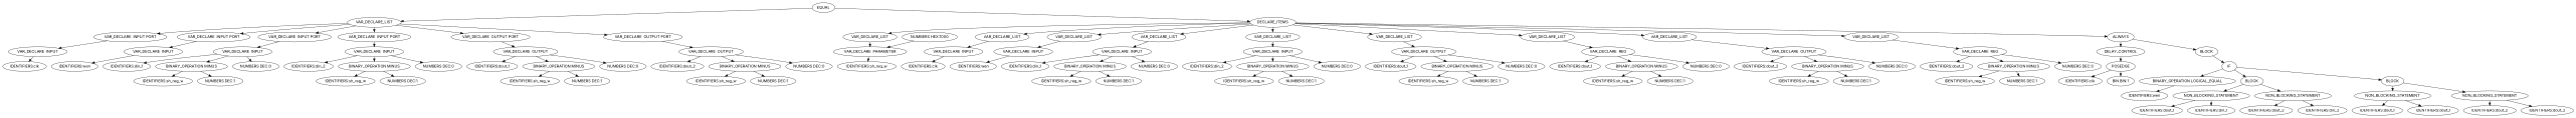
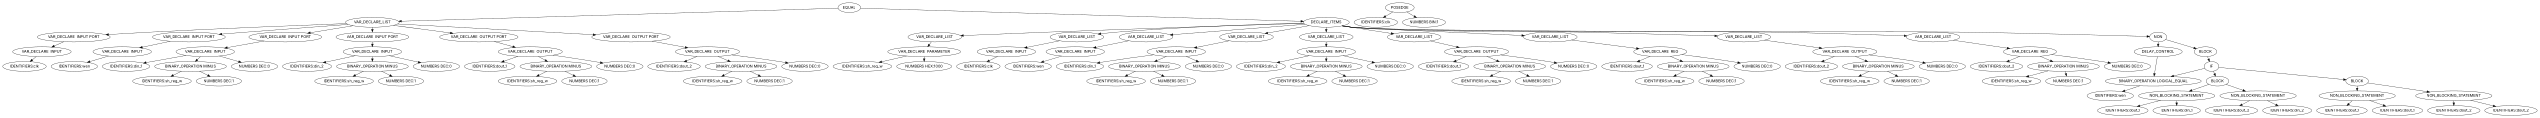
  digraph {
    fontname=Inter
    ranksep=.25
    node [fontname=Inter]
    edge [fontname=Inter]
    n1 [label=EQUAL]
    n2 [label=VAR_DECLARE_LIST]
    n3 [label=DECLARE_ITEMS]
    n4 [label="VAR_DECLARE  INPUT PORT"]
    n5 [label="VAR_DECLARE  INPUT PORT"]
    n6 [label="VAR_DECLARE  INPUT PORT"]
    n7 [label="VAR_DECLARE  INPUT PORT"]
    n8 [label="VAR_DECLARE  OUTPUT PORT"]
    n9 [label="VAR_DECLARE  OUTPUT PORT"]
    n10 [label=VAR_DECLARE_LIST]
    n11 [label=VAR_DECLARE_LIST]
    n12 [label=VAR_DECLARE_LIST]
    n13 [label=VAR_DECLARE_LIST]
    n14 [label=VAR_DECLARE_LIST]
    n15 [label=VAR_DECLARE_LIST]
    n16 [label=VAR_DECLARE_LIST]
    n17 [label=VAR_DECLARE_LIST]
    n18 [label=VAR_DECLARE_LIST]
-   n19 [label=ALWAYS]
+   n19 [label=NON]
    n20 [label="VAR_DECLARE  INPUT"]
    n21 [label="VAR_DECLARE  INPUT"]
    n22 [label="VAR_DECLARE  INPUT"]
    n23 [label="VAR_DECLARE  INPUT"]
    n24 [label="VAR_DECLARE  OUTPUT"]
    n25 [label="VAR_DECLARE  OUTPUT"]
    n26 [label="IDENTIFIERS:clk"]
    n27 [label="IDENTIFIERS:wen"]
    n28 [label="IDENTIFIERS:din_1"]
    n29 [label="BINARY_OPERATION MINUS"]
    n30 [label="NUMBERS DEC:0"]
    n31 [label="IDENTIFIERS:sh_reg_w"]
    n32 [label="NUMBERS DEC:1"]
    n33 [label="IDENTIFIERS:din_2"]
    n34 [label="BINARY_OPERATION MINUS"]
    n35 [label="NUMBERS DEC:0"]
    n36 [label="IDENTIFIERS:sh_reg_w"]
    n37 [label="NUMBERS DEC:1"]
    n38 [label="IDENTIFIERS:dout_1"]
    n39 [label="BINARY_OPERATION MINUS"]
    n40 [label="NUMBERS DEC:0"]
    n41 [label="IDENTIFIERS:sh_reg_w"]
    n42 [label="NUMBERS DEC:1"]
    n43 [label="IDENTIFIERS:dout_2"]
    n44 [label="BINARY_OPERATION MINUS"]
    n45 [label="NUMBERS DEC:0"]
    n46 [label="IDENTIFIERS:sh_reg_w"]
    n47 [label="NUMBERS DEC:1"]
    n48 [label="VAR_DECLARE  PARAMETER"]
    n49 [label="VAR_DECLARE  INPUT"]
    n50 [label="VAR_DECLARE  INPUT"]
    n51 [label="VAR_DECLARE  INPUT"]
    n52 [label="VAR_DECLARE  INPUT"]
    n53 [label="VAR_DECLARE  OUTPUT"]
    n54 [label="VAR_DECLARE  REG"]
    n55 [label="VAR_DECLARE  OUTPUT"]
    n56 [label="VAR_DECLARE  REG"]
    n57 [label=DELAY_CONTROL]
    n58 [label=BLOCK]
    n59 [label="IDENTIFIERS:sh_reg_w"]
    n60 [label="NUMBERS HEX:1000"]
    n61 [label="IDENTIFIERS:clk"]
    n62 [label="IDENTIFIERS:wen"]
    n63 [label="IDENTIFIERS:din_1"]
    n64 [label="BINARY_OPERATION MINUS"]
    n65 [label="NUMBERS DEC:0"]
    n66 [label="IDENTIFIERS:sh_reg_w"]
    n67 [label="NUMBERS DEC:1"]
    n68 [label="IDENTIFIERS:din_2"]
    n69 [label="BINARY_OPERATION MINUS"]
    n70 [label="NUMBERS DEC:0"]
    n71 [label="IDENTIFIERS:sh_reg_w"]
    n72 [label="NUMBERS DEC:1"]
    n73 [label="IDENTIFIERS:dout_1"]
    n74 [label="BINARY_OPERATION MINUS"]
    n75 [label="NUMBERS DEC:0"]
    n76 [label="IDENTIFIERS:sh_reg_w"]
    n77 [label="NUMBERS DEC:1"]
    n78 [label="IDENTIFIERS:dout_1"]
    n79 [label="BINARY_OPERATION MINUS"]
    n80 [label="NUMBERS DEC:0"]
    n81 [label="IDENTIFIERS:sh_reg_w"]
    n82 [label="NUMBERS DEC:1"]
    n83 [label="IDENTIFIERS:dout_2"]
    n84 [label="BINARY_OPERATION MINUS"]
    n85 [label="NUMBERS DEC:0"]
    n86 [label="IDENTIFIERS:sh_reg_w"]
    n87 [label="NUMBERS DEC:1"]
    n88 [label="IDENTIFIERS:dout_2"]
    n89 [label="BINARY_OPERATION MINUS"]
    n90 [label="NUMBERS DEC:0"]
    n91 [label="IDENTIFIERS:sh_reg_w"]
    n92 [label="NUMBERS DEC:1"]
    n93 [label=POSEDGE]
    n94 [label=IF]
    n95 [label="IDENTIFIERS:clk"]
-   n96 [label="BIN BIN:1"]
+   n96 [label="NUMBERS BIN:1"]
    n97 [label="BINARY_OPERATION LOGICAL_EQUAL"]
    n98 [label=BLOCK]
    n99 [label=BLOCK]
    n100 [label="IDENTIFIERS:wen"]
    n101 [label=NON_BLOCKING_STATEMENT]
    n102 [label=NON_BLOCKING_STATEMENT]
    n103 [label=NON_BLOCKING_STATEMENT]
    n104 [label=NON_BLOCKING_STATEMENT]
    n105 [label="IDENTIFIERS:dout_1"]
    n106 [label="IDENTIFIERS:din_1"]
    n107 [label="IDENTIFIERS:dout_2"]
    n108 [label="IDENTIFIERS:din_2"]
    n109 [label="IDENTIFIERS:dout_1"]
    n110 [label="IDENTIFIERS:dout_1"]
    n111 [label="IDENTIFIERS:dout_2"]
    n112 [label="IDENTIFIERS:dout_2"]
    n1 -> n2
    n1 -> n3
    n2 -> n4
    n2 -> n5
    n2 -> n6
    n2 -> n7
    n2 -> n8
    n2 -> n9
    n3 -> n10
    n3 -> n11
    n3 -> n12
    n3 -> n13
    n3 -> n14
    n3 -> n15
    n3 -> n16
    n3 -> n17
    n3 -> n18
    n3 -> n19
    n4 -> n20
    n5 -> n21
    n6 -> n22
    n7 -> n23
    n8 -> n24
    n9 -> n25
    n10 -> n48
    n11 -> n49
    n12 -> n50
    n13 -> n51
    n14 -> n52
    n15 -> n53
    n16 -> n54
    n17 -> n55
    n18 -> n56
    n19 -> n57
    n19 -> n58
    n20 -> n26
    n21 -> n27
    n22 -> n28
    n22 -> n29
    n22 -> n30
    n23 -> n33
    n23 -> n34
    n23 -> n35
    n24 -> n38
    n24 -> n39
    n24 -> n40
    n25 -> n43
    n25 -> n44
    n25 -> n45
    n29 -> n31
    n29 -> n32
    n34 -> n36
    n34 -> n37
    n39 -> n41
    n39 -> n42
    n44 -> n46
    n44 -> n47
    n48 -> n59
-   n60 -> n48
+   n48 -> n60
    n49 -> n61
    n50 -> n62
    n51 -> n63
    n51 -> n64
    n51 -> n65
    n52 -> n68
    n52 -> n69
    n52 -> n70
    n53 -> n73
    n53 -> n74
    n53 -> n75
    n54 -> n78
    n54 -> n79
    n54 -> n80
    n55 -> n83
    n55 -> n84
    n55 -> n85
    n56 -> n88
    n56 -> n89
    n56 -> n90
-   n57 -> n93
+   n57 -> n97
    n58 -> n94
    n64 -> n66
    n64 -> n67
    n69 -> n71
    n69 -> n72
    n74 -> n76
    n74 -> n77
    n79 -> n81
    n79 -> n82
    n84 -> n86
    n84 -> n87
    n89 -> n91
    n89 -> n92
    n93 -> n95
    n93 -> n96
    n94 -> n97
    n94 -> n98
    n94 -> n99
    n97 -> n100
    n98 -> n101
    n98 -> n102
    n99 -> n103
    n99 -> n104
    n101 -> n105
    n101 -> n106
    n102 -> n107
    n102 -> n108
    n103 -> n109
    n103 -> n110
    n104 -> n111
    n104 -> n112
  }
